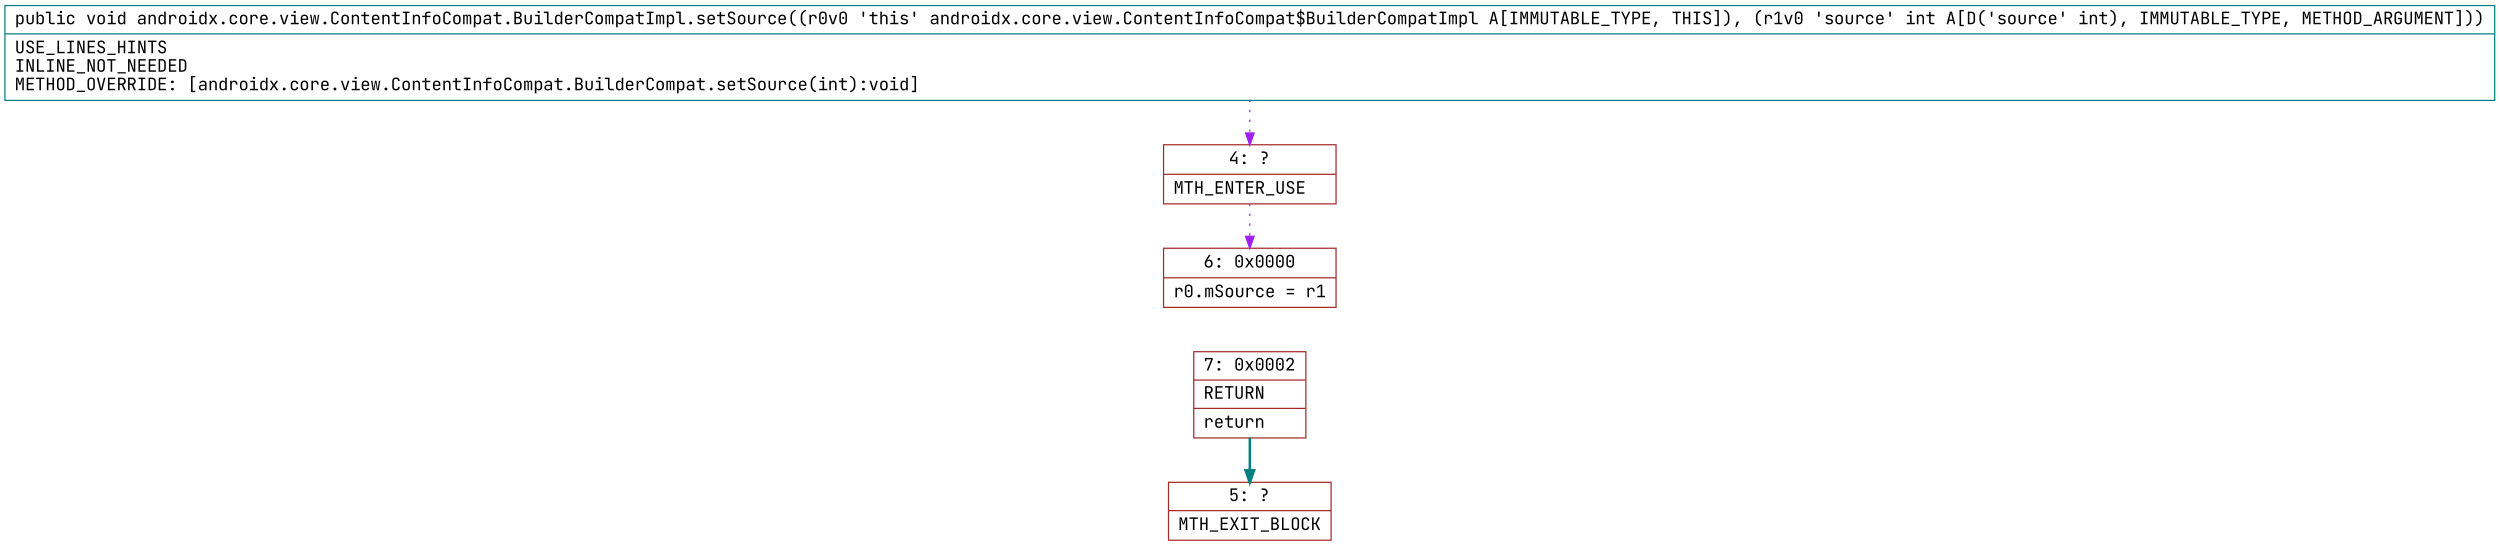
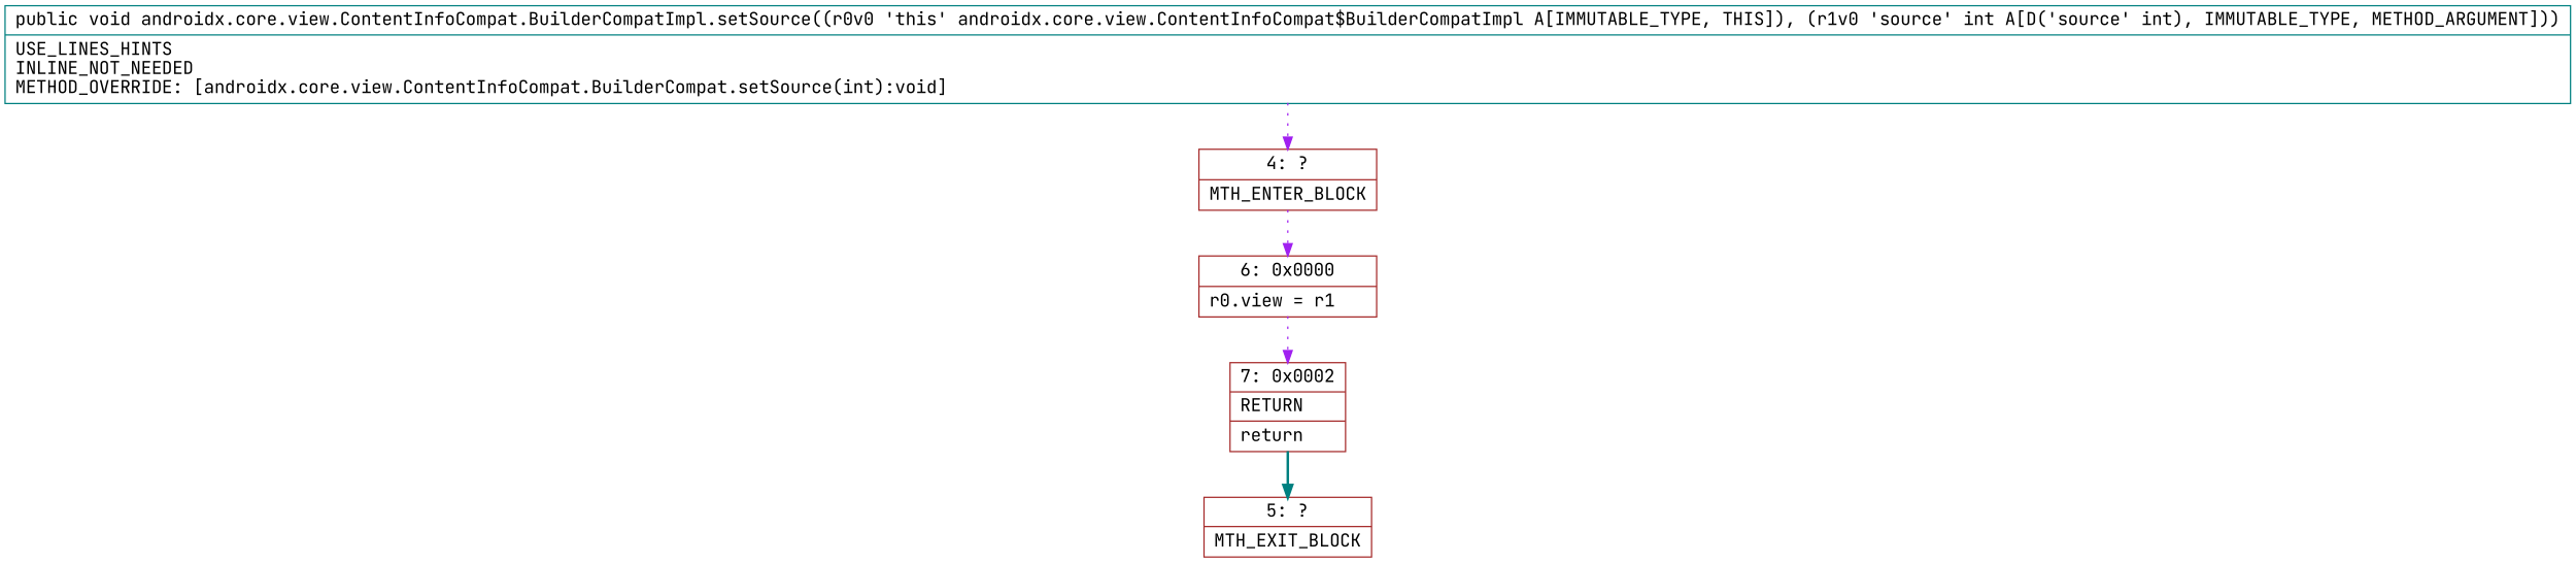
  digraph {
    fontname="JetBrains Mono"
    node [color=brown fontname="JetBrains Mono" shape=record]
    edge [color=purple fontname="JetBrains Mono" style=dotted]
-   n1 [label="{4\:\ ?|MTH_ENTER_USE\l}"]
-   n2 [label="{6\:\ 0x0000|r0.mSource = r1\l}"]
+   n1 [label="{4\:\ ?|MTH_ENTER_BLOCK\l}"]
+   n2 [label="{6\:\ 0x0000|r0.view = r1\l}"]
    n3 [label="{7\:\ 0x0002|RETURN\l|return\l}"]
    n4 [label="{5\:\ ?|MTH_EXIT_BLOCK\l}"]
    n5 [color=teal label="{public void androidx.core.view.ContentInfoCompat.BuilderCompatImpl.setSource((r0v0 'this' androidx.core.view.ContentInfoCompat$BuilderCompatImpl A[IMMUTABLE_TYPE, THIS]), (r1v0 'source' int A[D('source' int), IMMUTABLE_TYPE, METHOD_ARGUMENT]))  | USE_LINES_HINTS\lINLINE_NOT_NEEDED\lMETHOD_OVERRIDE: [androidx.core.view.ContentInfoCompat.BuilderCompat.setSource(int):void]\l}"]
    n1 -> n2
+   n2 -> n3
    n3 -> n4 [color=teal style=bold]
    n5 -> n1
  }
